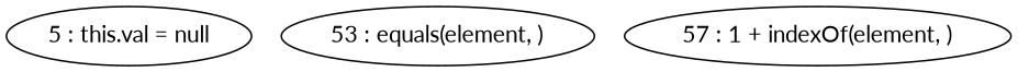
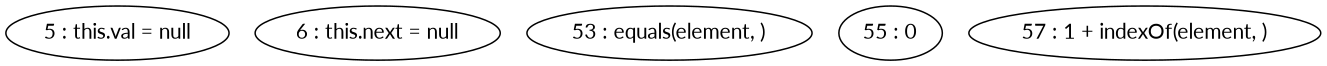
  digraph {
    fontname=Lato
    node [fontname=Lato]
    "5 : this.val = null"
+   "6 : this.next = null"
    "53 : equals(element, )"
+   "55 : 0"
    "57 : 1 + indexOf(element, )"
  }
